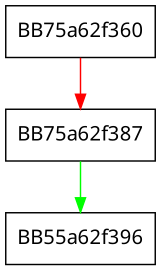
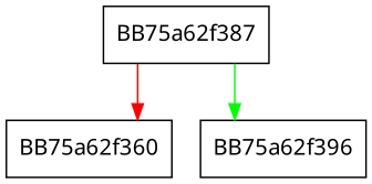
  digraph {
    fontname="Noto Sans"
    splines=ortho
    node [fontname="Noto Sans" shape=box]
    edge [fontname="Noto Sans"]
    BB75a62f360
    BB75a62f387
-   BB75a62f396 [label=BB55a62f396]
-   BB75a62f360 -> BB75a62f387 [color=red]
+   BB75a62f396
+   BB75a62f387 -> BB75a62f360 [color=red]
    BB75a62f387 -> BB75a62f396 [color=green]
  }
